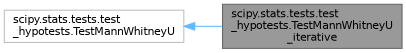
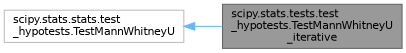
  digraph {
    rankdir=LR
    node [fontname=Helvetica fontsize=10 shape=box style=filled]
    n1 [color=gray40 fillcolor=grey60 fontcolor=black height=0.2 label="scipy.stats.tests.test\l_hypotests.TestMannWhitneyU\l_iterative" width=0.4]
-   n2 [color=grey75 fillcolor=white height=0.2 label="scipy.stats.tests.test\l_hypotests.TestMannWhitneyU" width=0.4]
+   n2 [color=grey75 fillcolor=white height=0.2 label="scipy.stats.stats.test\l_hypotests.TestMannWhitneyU" width=0.4]
    n2 -> n1 [color=steelblue1 dir=back fontname=Helvetica fontsize=10 labelfontname=Helvetica labelfontsize=10 style=solid]
  }
